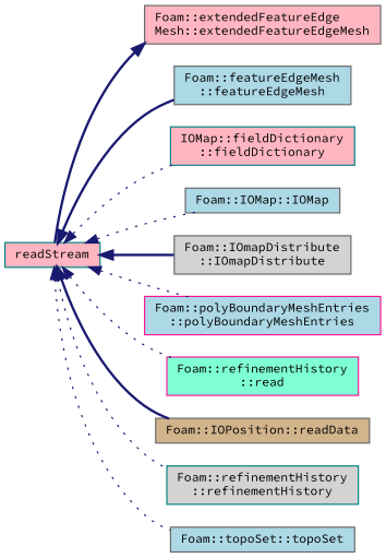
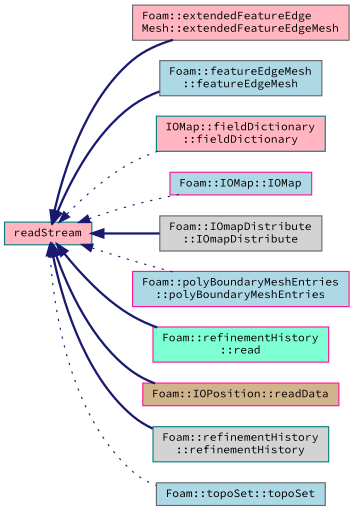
  digraph {
    fontname="Source Code Pro"
    rankdir=LR
    node [color=gray40 fillcolor=lightblue fontname="Source Code Pro" fontsize=10 shape=record style=filled]
    edge [color=midnightblue dir=back fontname="Source Code Pro" fontsize=10 labelfontname=Helvetica labelfontsize=10 style=bold]
    n1 [color=teal fillcolor=lightpink fontcolor=black height=0.2 label=readStream width=0.4]
    n2 [fillcolor=lightpink height=0.2 label="Foam::extendedFeatureEdge\lMesh::extendedFeatureEdgeMesh" width=0.4]
    n3 [height=0.2 label="Foam::featureEdgeMesh\l::featureEdgeMesh" width=0.4]
    n4 [color=teal fillcolor=lightpink height=0.2 label="IOMap::fieldDictionary\l::fieldDictionary" width=0.4]
-   n5 [height=0.2 label="Foam::IOMap::IOMap" width=0.4]
+   n5 [color=deeppink height=0.2 label="Foam::IOMap::IOMap" width=0.4]
    n6 [fillcolor=lightgrey height=0.2 label="Foam::IOmapDistribute\l::IOmapDistribute" width=0.4]
    n7 [color=deeppink height=0.2 label="Foam::polyBoundaryMeshEntries\l::polyBoundaryMeshEntries" width=0.4]
    n8 [color=deeppink fillcolor=aquamarine height=0.2 label="Foam::refinementHistory\l::read" width=0.4]
-   n9 [fillcolor=tan height=0.2 label="Foam::IOPosition::readData" width=0.4]
+   n9 [color=deeppink fillcolor=tan height=0.2 label="Foam::IOPosition::readData" width=0.4]
    n10 [color=teal fillcolor=lightgrey height=0.2 label="Foam::refinementHistory\l::refinementHistory" width=0.4]
    n11 [height=0.2 label="Foam::topoSet::topoSet" width=0.4]
-   n2 -> n1
+   n1 -> n2
    n1 -> n3
    n1 -> n4 [style=dotted]
    n1 -> n5 [style=dotted]
    n1 -> n6
    n1 -> n7 [style=dotted]
-   n1 -> n8 [style=dotted]
+   n1 -> n8
    n1 -> n9
-   n1 -> n10 [style=dotted]
+   n1 -> n10
    n1 -> n11 [style=dotted]
  }
